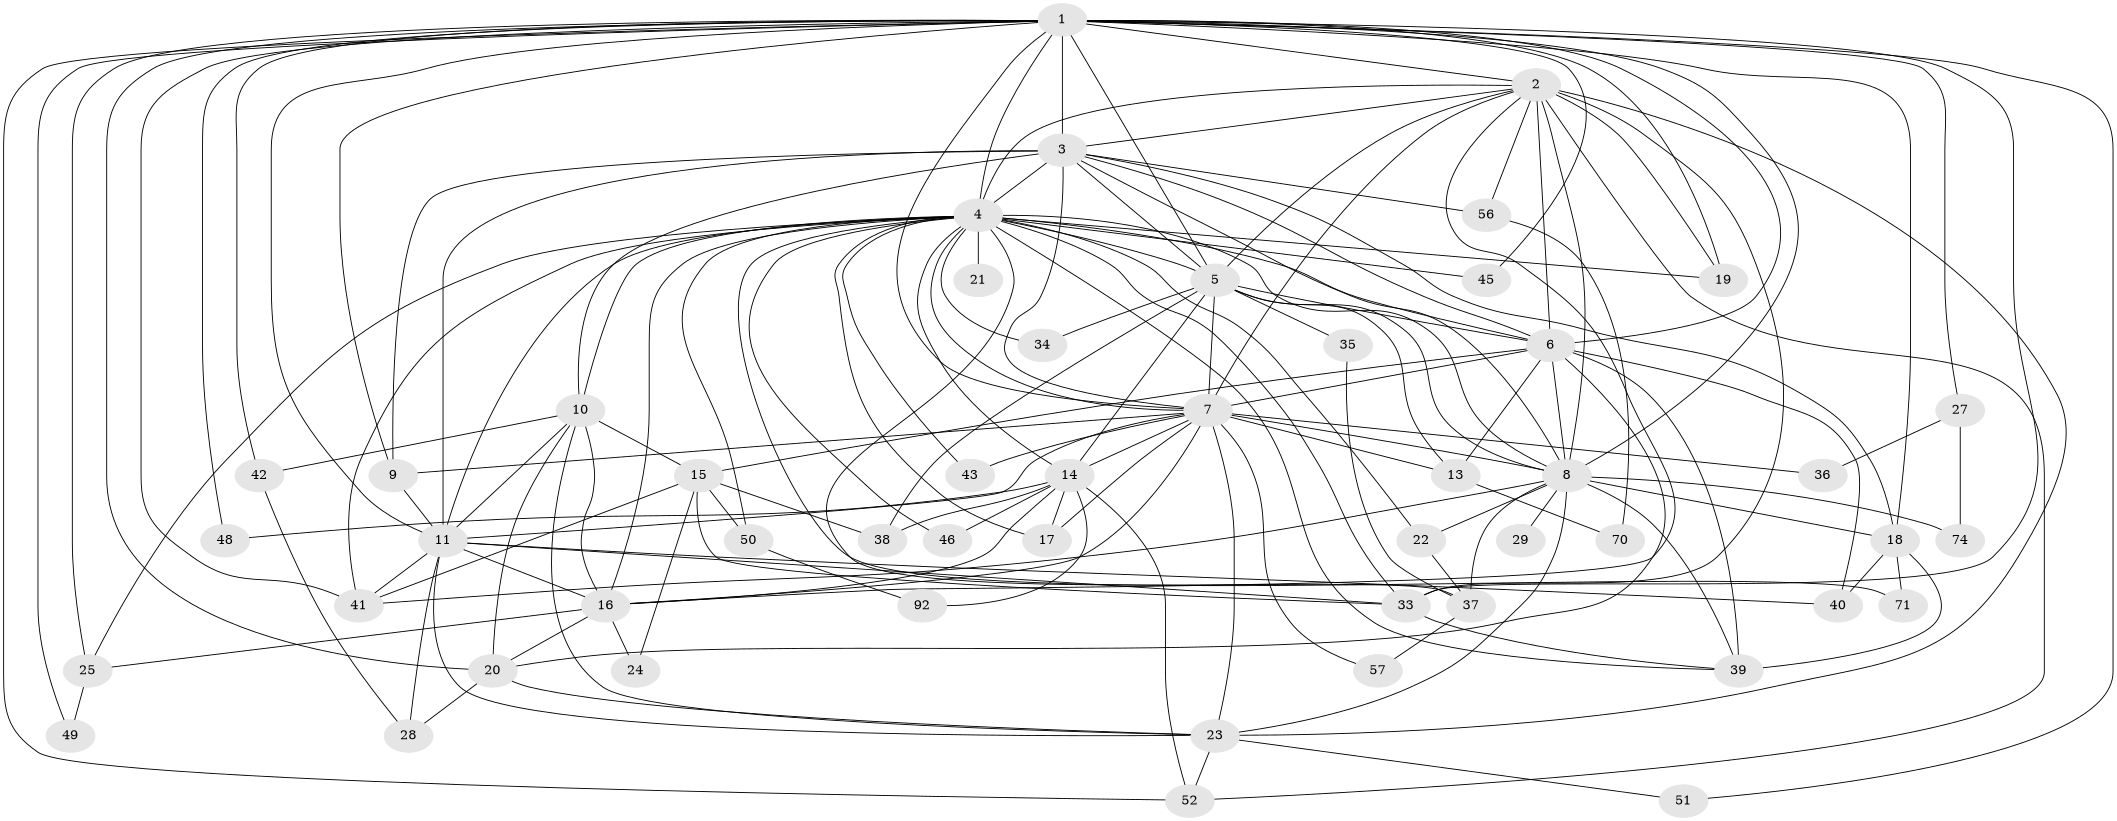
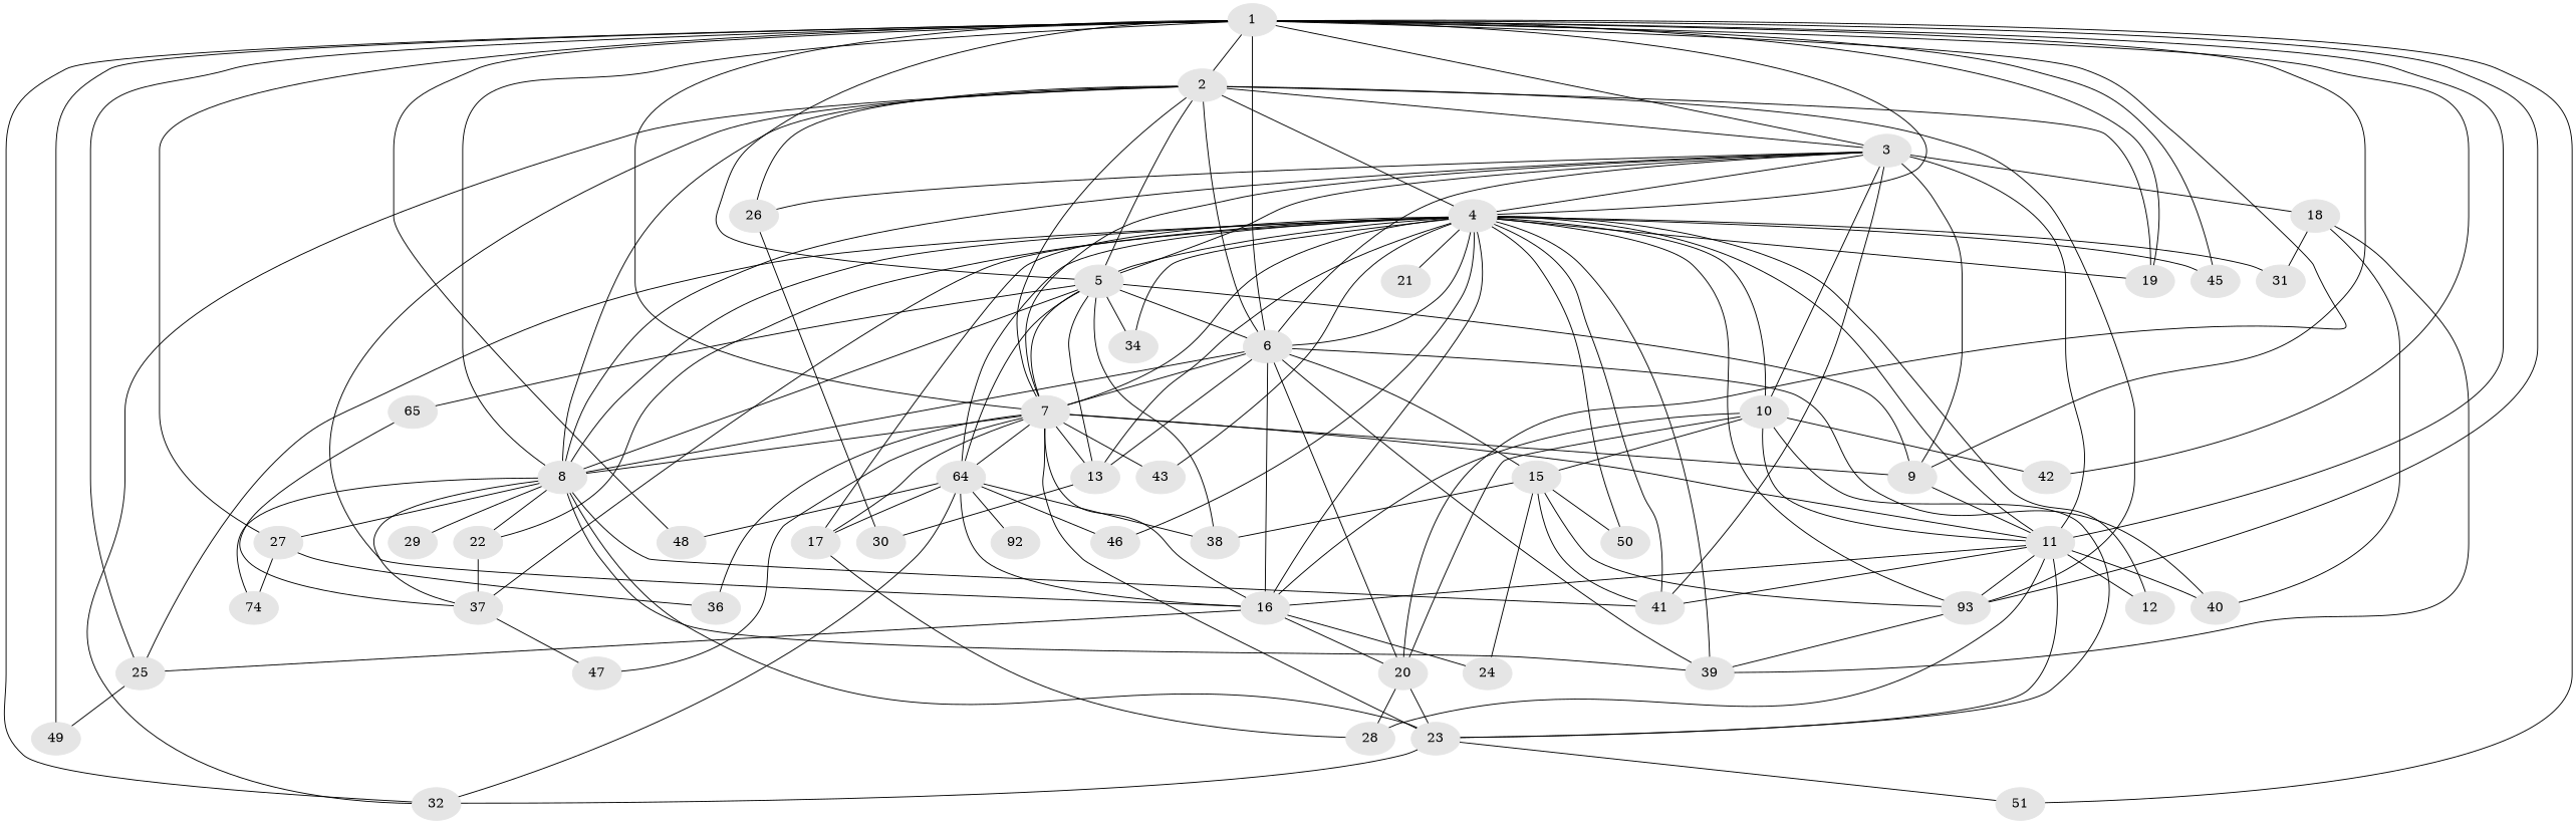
  graph {
    node [color=gray90 style=filled]
    edge [weight=1.0]
    1
    2
    3
    4
    5
    6
    7
    8
    9
    11
    18
    19
    20
    25
    27
-   32 [label=52]
-   33
+   32
+   33 [label=93]
    41
    42
    45
    48
    49
    51
    16
    23
-   26 [label=56]
+   26
    10
+   12
    13
-   14
+   14 [label=64]
    17
    21
    22
-   31 [label=71]
+   31
    34
    37
    39
    43
    46
    50
-   35
+   35 [label=65]
    38
    15
    40
    36
-   47 [label=57]
+   47
    29
    n48 [label=74]
    28
    24
-   30 [label=70]
+   30
    n52 [label=92]
    1 -- 2 [weight=3.0]
    1 -- 3 [weight=4.0]
    1 -- 4 [weight=2.0]
    1 -- 5 [weight=3.0]
    1 -- 6 [weight=4.0]
    1 -- 7 [weight=3.0]
    1 -- 8 [weight=2.0]
    1 -- 9
    1 -- 11 [weight=3.0]
-   1 -- 18 [weight=2.0]
    1 -- 19 [weight=3.0]
    1 -- 20
    1 -- 25 [weight=2.0]
    1 -- 27
    1 -- 32
    1 -- 33
-   1 -- 41 [weight=2.0]
+   3 -- 41 [weight=2.0]
    1 -- 42
    1 -- 45
    1 -- 48
    1 -- 49
    1 -- 51
    2 -- 3
    2 -- 4
    2 -- 5
    2 -- 6 [weight=3.0]
    2 -- 7
    2 -- 8
    2 -- 19
    2 -- 32
    2 -- 33 [weight=5.0]
    2 -- 16
-   2 -- 23
    2 -- 26 [weight=2.0]
    3 -- 4
    3 -- 5
    3 -- 6 [weight=3.0]
    3 -- 7 [weight=2.0]
    3 -- 8 [weight=2.0]
    3 -- 9
    3 -- 11 [weight=12.0]
    3 -- 18
    3 -- 26 [weight=2.0]
    3 -- 10
    4 -- 5
    4 -- 6 [weight=3.0]
    4 -- 7 [weight=2.0]
    4 -- 8
    4 -- 11
    4 -- 19 [weight=2.0]
    4 -- 25
    4 -- 33
    4 -- 41
    4 -- 45
    4 -- 16 [weight=2.0]
    4 -- 10
+   4 -- 12
+   4 -- 13
    4 -- 14
    4 -- 17
    4 -- 21
    4 -- 22
    4 -- 31
    4 -- 34
    4 -- 37
    4 -- 39
    4 -- 43
    4 -- 46
    4 -- 50
    5 -- 6 [weight=3.0]
    5 -- 7
    5 -- 8
+   5 -- 9
    5 -- 13
    5 -- 14
    5 -- 34
    5 -- 35
    5 -- 38
    6 -- 7 [weight=9.0]
    6 -- 8 [weight=2.0]
    6 -- 20
+   6 -- 16 [weight=8.0]
    6 -- 13
    6 -- 39
    6 -- 15 [weight=2.0]
    6 -- 40
    7 -- 8
    7 -- 9
    7 -- 11
    7 -- 16 [weight=2.0]
    7 -- 23
    7 -- 13 [weight=2.0]
    7 -- 14
    7 -- 17
    7 -- 43
    7 -- 36
    7 -- 47
-   8 -- 18
+   8 -- 27
    8 -- 41
    8 -- 23 [weight=2.0]
    8 -- 22
    8 -- 37
    8 -- 39
    8 -- 29
    8 -- n48
    9 -- 11
    11 -- 33
    11 -- 41
    11 -- 16
    11 -- 23 [weight=3.0]
+   11 -- 12
    11 -- 40
    11 -- 28
    18 -- 31
    18 -- 39
    18 -- 40
    20 -- 23 [weight=2.0]
    20 -- 28
    25 -- 49
    27 -- 36
    27 -- n48
    33 -- 39
    16 -- 20
    16 -- 25
    16 -- 24
    23 -- 32
    23 -- 51
    26 -- 30
    10 -- 11
    10 -- 20
    10 -- 42
    10 -- 16
    10 -- 23
    10 -- 15
    13 -- 30
    14 -- 32
    14 -- 48
    14 -- 16 [weight=2.0]
    14 -- 17
    14 -- 46
    14 -- 38
    14 -- n52
-   42 -- 28
+   17 -- 28
    22 -- 37
    37 -- 47
-   50 -- n52
    35 -- 37
    15 -- 33
    15 -- 41
    15 -- 50
    15 -- 38
    15 -- 24
  }
